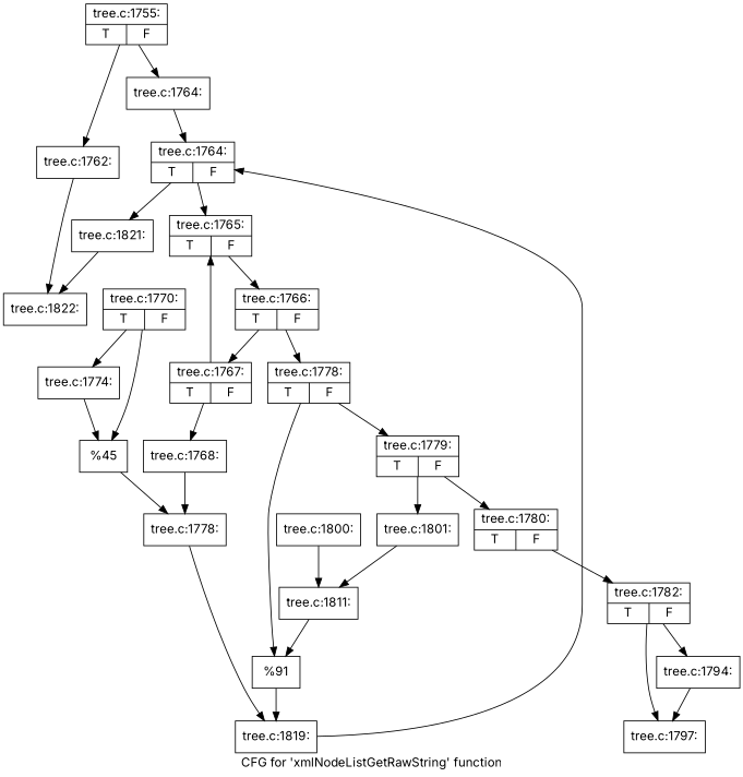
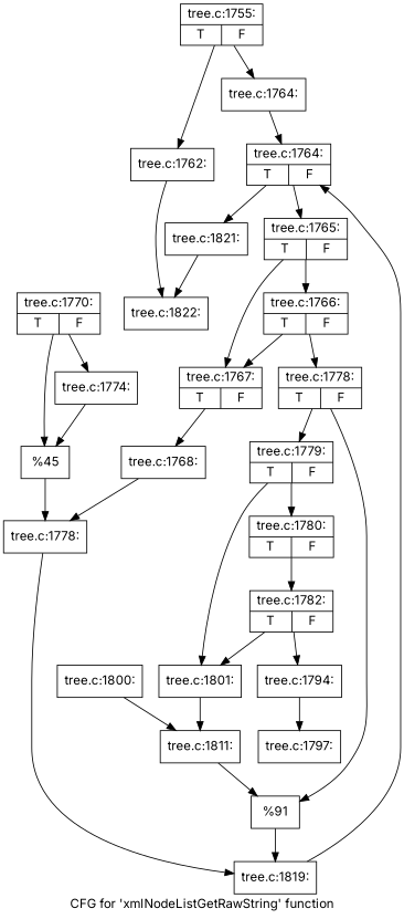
  digraph {
    fontname=Inter
    label="CFG for 'xmlNodeListGetRawString' function"
    node [fontname=Inter shape=record]
    edge [fontname=Inter]
    n1 [label="{tree.c:1755:|{<s0>T|<s1>F}}"]
    n2 [label="{tree.c:1762:}"]
    n3 [label="{tree.c:1764:}"]
    n4 [label="{tree.c:1822:}"]
    n5 [label="{tree.c:1764:|{<s0>T|<s1>F}}"]
    n6 [label="{tree.c:1765:|{<s0>T|<s1>F}}"]
    n7 [label="{tree.c:1821:}"]
    n8 [label="{tree.c:1767:|{<s0>T|<s1>F}}"]
    n9 [label="{tree.c:1766:|{<s0>T|<s1>F}}"]
    n10 [label="{tree.c:1768:}"]
    n11 [label="{tree.c:1778:|{<s0>T|<s1>F}}"]
    n12 [label="{tree.c:1778:}"]
    n13 [label="{tree.c:1770:|{<s0>T|<s1>F}}"]
    n14 [label="{tree.c:1774:}"]
    n15 [label="{%45}"]
    n16 [label="{tree.c:1779:|{<s0>T|<s1>F}}"]
    n17 [label="{%91}"]
    n18 [label="{tree.c:1780:|{<s0>T|<s1>F}}"]
    n19 [label="{tree.c:1801:}"]
    n20 [label="{tree.c:1819:}"]
    n21 [label="{tree.c:1782:|{<s0>T|<s1>F}}"]
    n22 [label="{tree.c:1811:}"]
    n23 [label="{tree.c:1794:}"]
    n24 [label="{tree.c:1797:}"]
    n25 [label="{tree.c:1800:}"]
    n1 -> n2
    n1 -> n3
    n2 -> n4
    n3 -> n5
    n5 -> n6
    n5 -> n7
-   n8 -> n6
+   n6 -> n8
    n6 -> n9
    n7 -> n4
    n8 -> n10
    n9 -> n8
    n9 -> n11
    n10 -> n12
    n11 -> n16
    n11 -> n17
    n12 -> n20
    n13 -> n14
    n13 -> n15
    n14 -> n15
    n15 -> n12
    n16 -> n18
    n16 -> n19
    n17 -> n20
    n18 -> n21
    n19 -> n22
    n20 -> n5
    n21 -> n23
-   n21 -> n24
+   n21 -> n19
    n22 -> n17
    n23 -> n24
    n25 -> n22
  }
